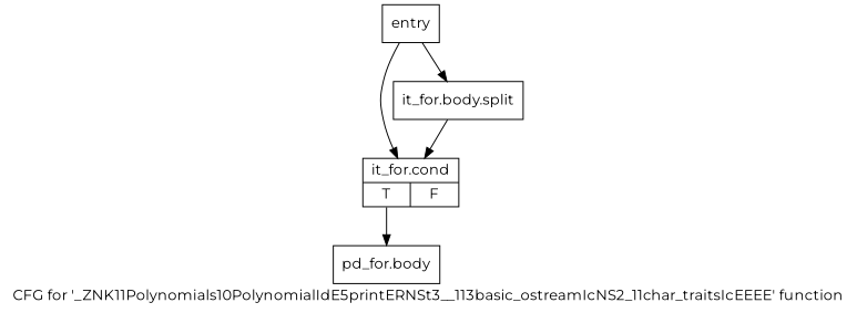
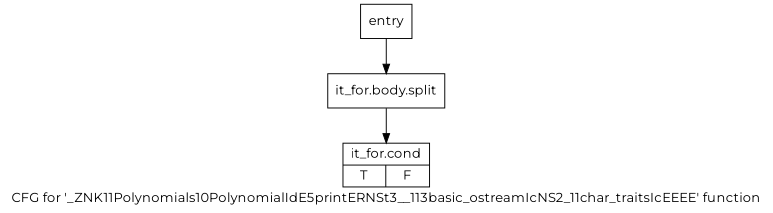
  digraph {
    fontname=Montserrat
    label="CFG for '_ZNK11Polynomials10PolynomialIdE5printERNSt3__113basic_ostreamIcNS2_11char_traitsIcEEEE' function"
    node [fontname=Montserrat shape=record]
    edge [fontname=Montserrat]
    n1 [label="{entry}"]
    n2 [label="{it_for.cond|{<s0>T|<s1>F}}"]
    n3 [label="{it_for.body.split}"]
-   n4 [label="{pd_for.body}"]
-   n1 -> n2
    n1 -> n3
-   n2 -> n4 [tailport=s0]
    n3 -> n2
  }
